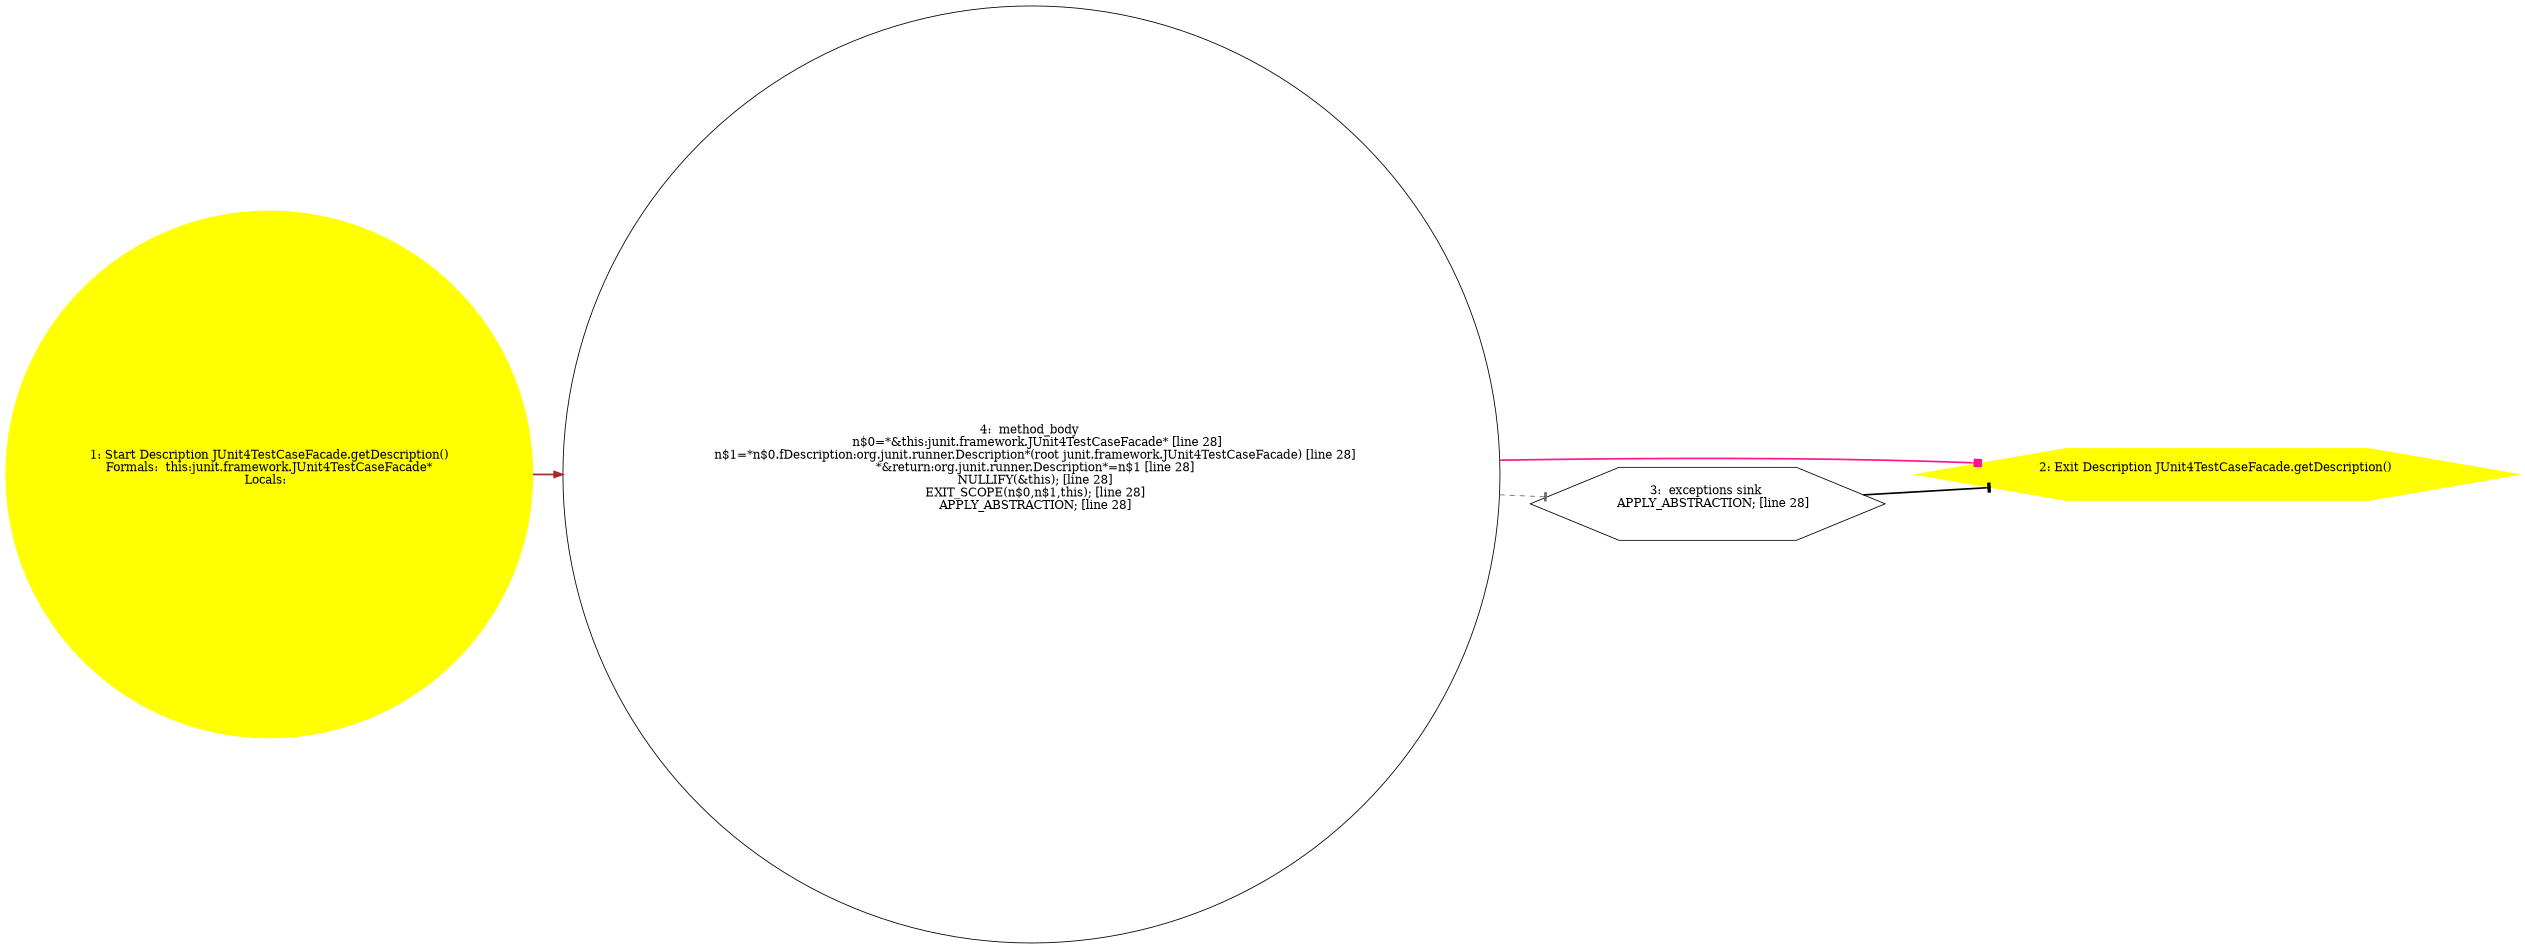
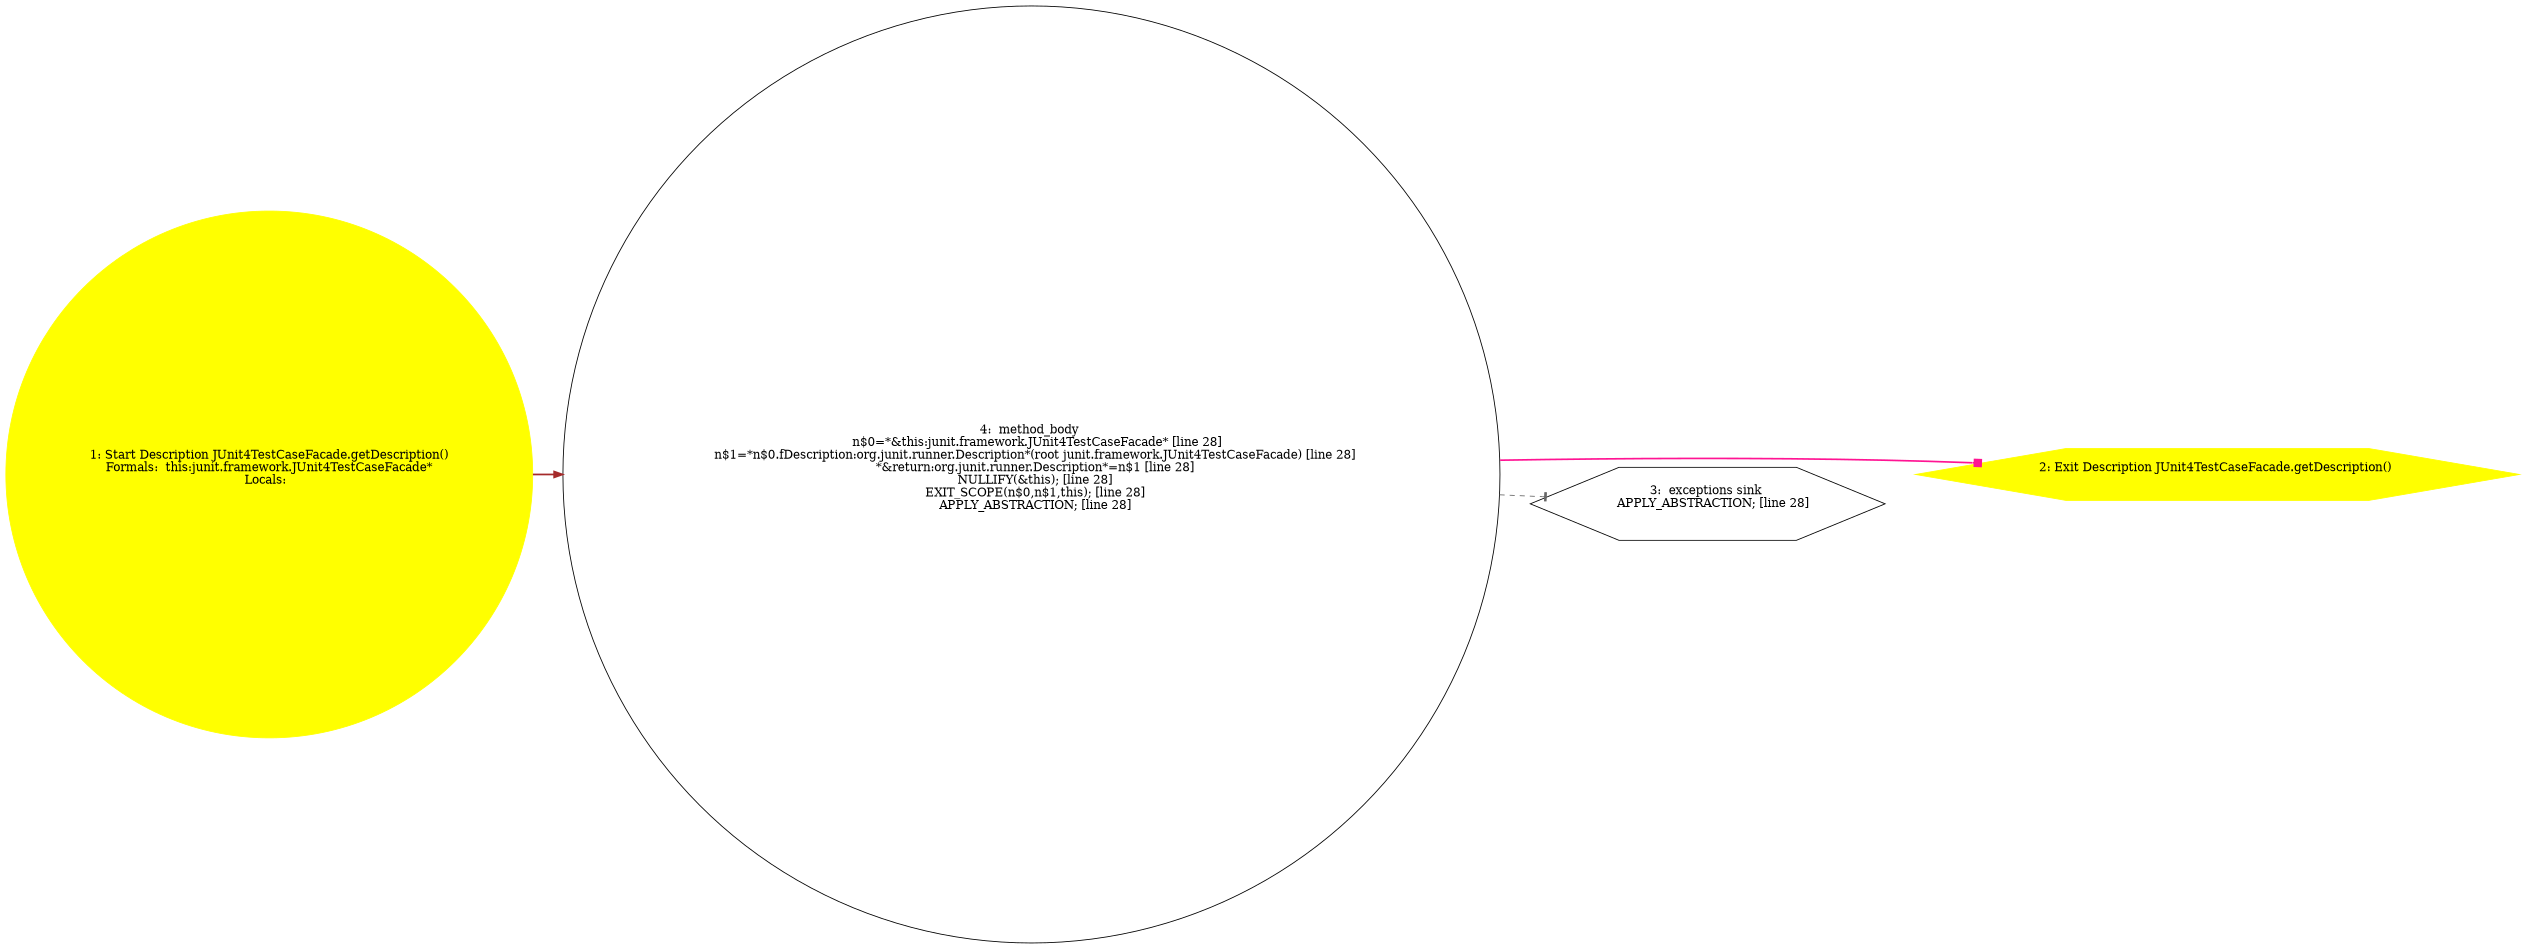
  digraph {
    rankdir=LR
    node [shape=circle]
    edge [style=bold arrowhead=tee]
    n1 [color=yellow label="1: Start Description JUnit4TestCaseFacade.getDescription()\nFormals:  this:junit.framework.JUnit4TestCaseFacade*\nLocals:  \n  " style=filled]
    n2 [label="4:  method_body \n   n$0=*&this:junit.framework.JUnit4TestCaseFacade* [line 28]\n  n$1=*n$0.fDescription:org.junit.runner.Description*(root junit.framework.JUnit4TestCaseFacade) [line 28]\n  *&return:org.junit.runner.Description*=n$1 [line 28]\n  NULLIFY(&this); [line 28]\n  EXIT_SCOPE(n$0,n$1,this); [line 28]\n  APPLY_ABSTRACTION; [line 28]\n "]
    n3 [color=yellow label="2: Exit Description JUnit4TestCaseFacade.getDescription() \n  " style=filled shape=hexagon]
    n4 [label="3:  exceptions sink \n   APPLY_ABSTRACTION; [line 28]\n " shape=hexagon]
    n1 -> n2 [color=brown arrowhead=normal]
    n2 -> n3 [color=deeppink arrowhead=box]
    n2 -> n4 [color=gray40 style=dashed]
-   n4 -> n3 [color=black]
  }
